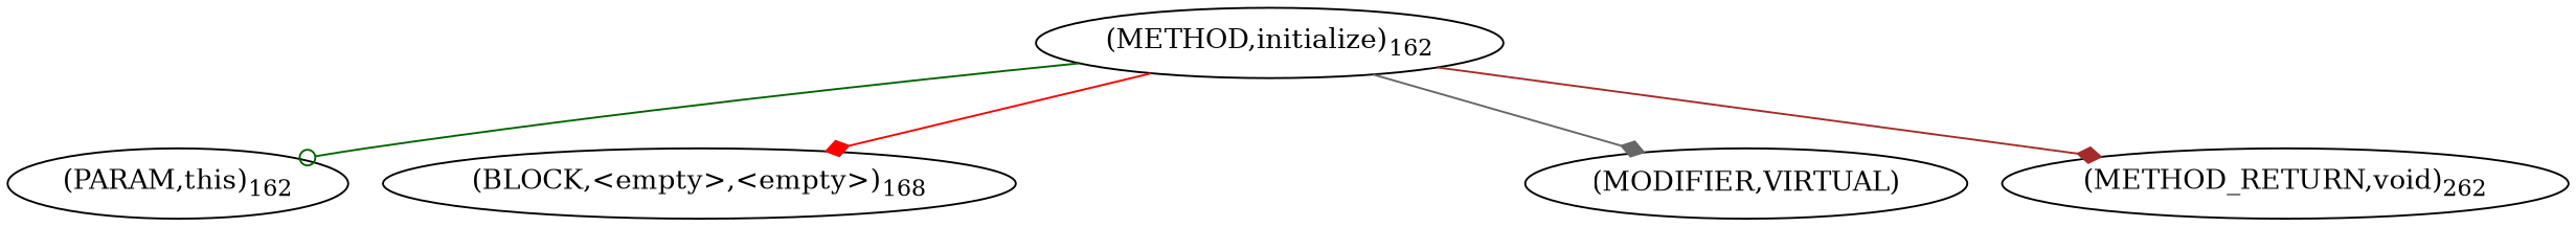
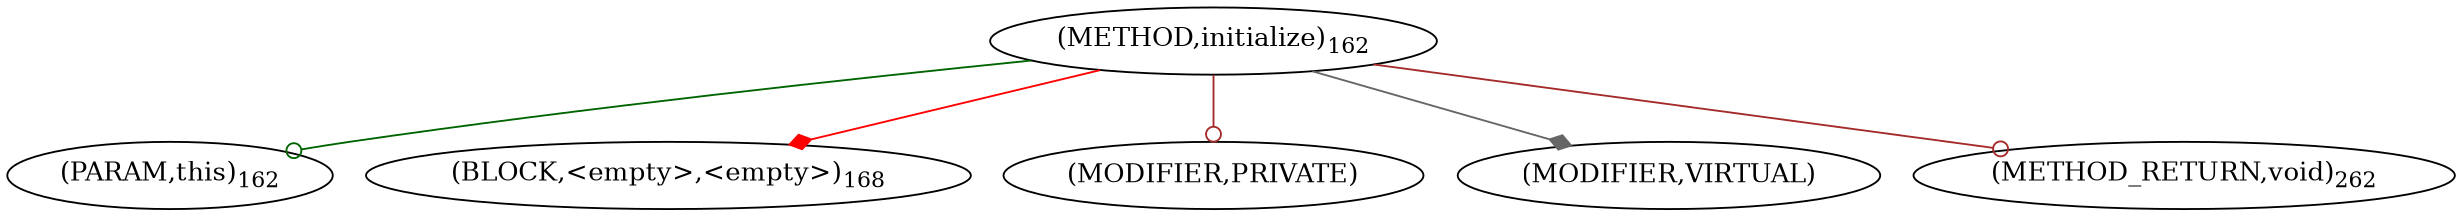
  digraph {
    edge [arrowhead=odot color=brown]
    n1 [label=<(METHOD,initialize)<SUB>162</SUB>>]
    n2 [label=<(PARAM,this)<SUB>162</SUB>>]
    n3 [label=<(BLOCK,&lt;empty&gt;,&lt;empty&gt;)<SUB>168</SUB>>]
+   n4 [label=<(MODIFIER,PRIVATE)>]
    n5 [label=<(MODIFIER,VIRTUAL)>]
    n6 [label=<(METHOD_RETURN,void)<SUB>262</SUB>>]
    n1 -> n2 [color=darkgreen]
    n1 -> n3 [arrowhead=diamond color=red]
+   n1 -> n4
    n1 -> n5 [arrowhead=diamond color=gray40]
-   n1 -> n6 [arrowhead=diamond]
+   n1 -> n6
  }
